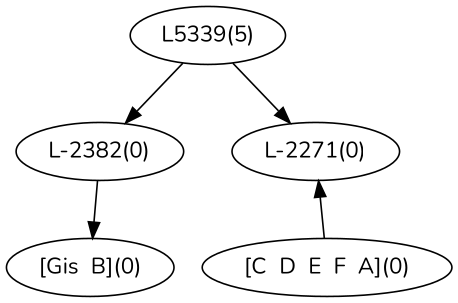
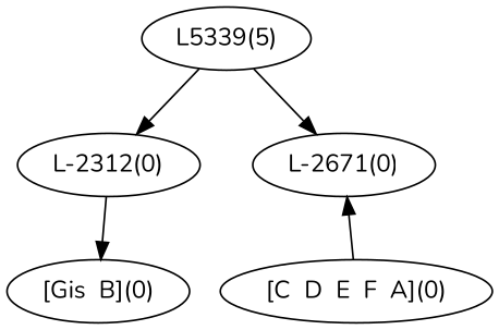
  digraph {
    fontname=Nunito
    node [fontname=Nunito]
    edge [fontname=Nunito]
-   "L-2312(0)" [label="L-2382(0)"]
-   "L-2271(0)"
+   "L-2312(0)"
+   "L-2271(0)" [label="L-2671(0)"]
    n3 [label="L5339(5)"]
    "[Gis  B](0)"
    "[C  D  E  F  A](0)"
    subgraph sub_1 {
      rank=same
      "L-2312(0)"
      "L-2271(0)"
    }
    subgraph sub_2 {
      rank=min
      n3
    }
    subgraph sub_3 {
      rank=max
      "[Gis  B](0)"
      "[C  D  E  F  A](0)"
    }
    "L-2312(0)" -> "[Gis  B](0)"
    n3 -> "L-2312(0)"
    n3 -> "L-2271(0)"
    "[C  D  E  F  A](0)" -> "L-2271(0)"
  }
